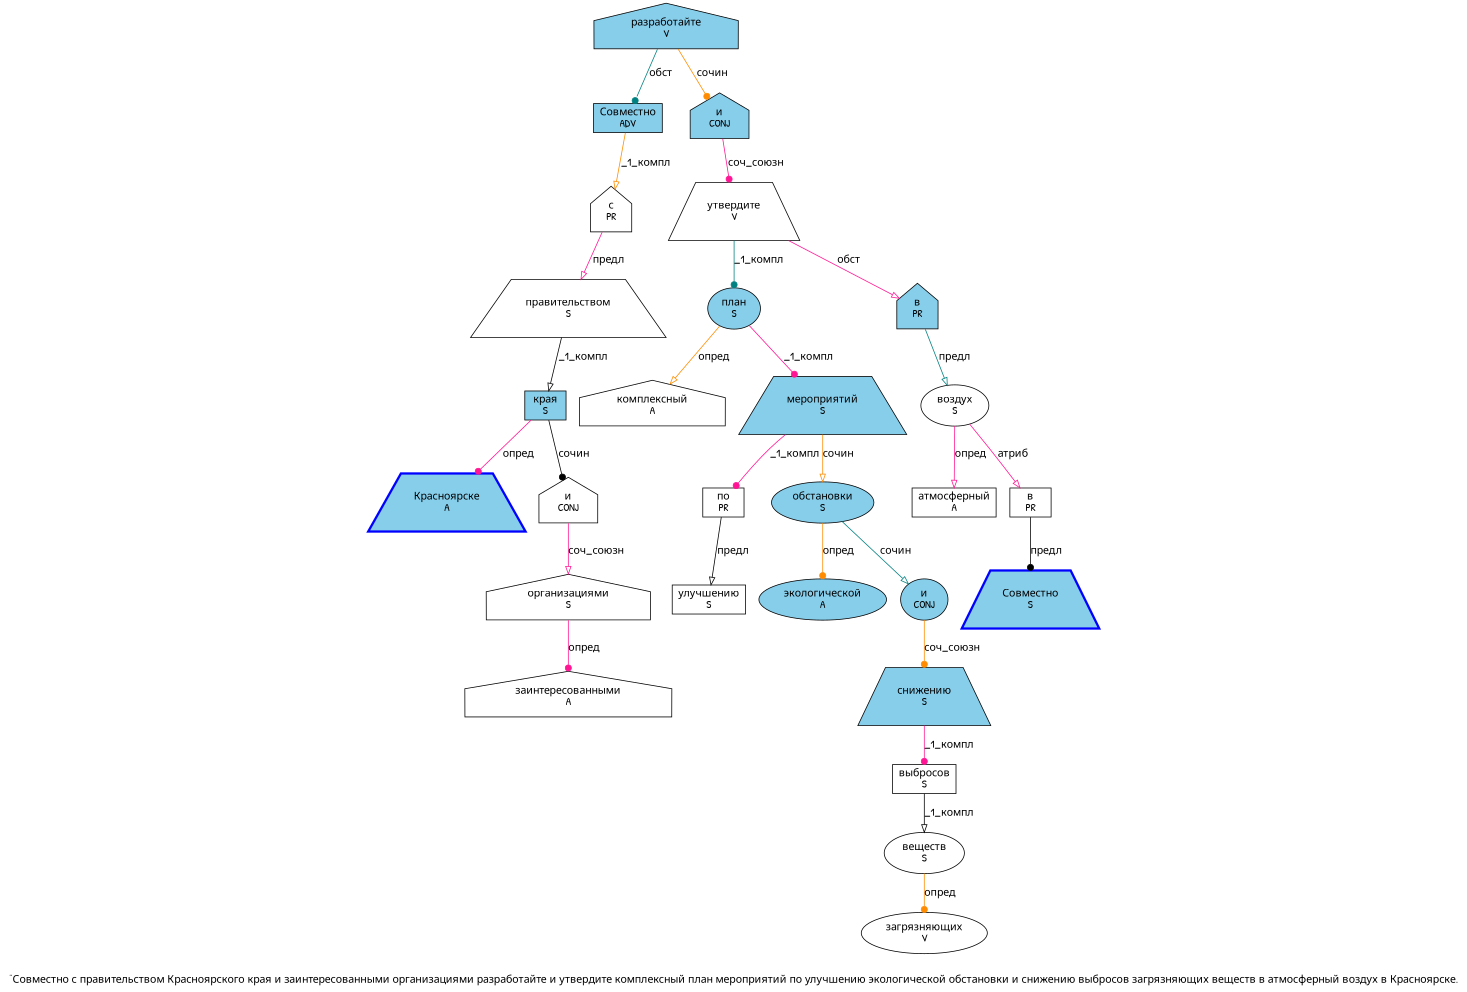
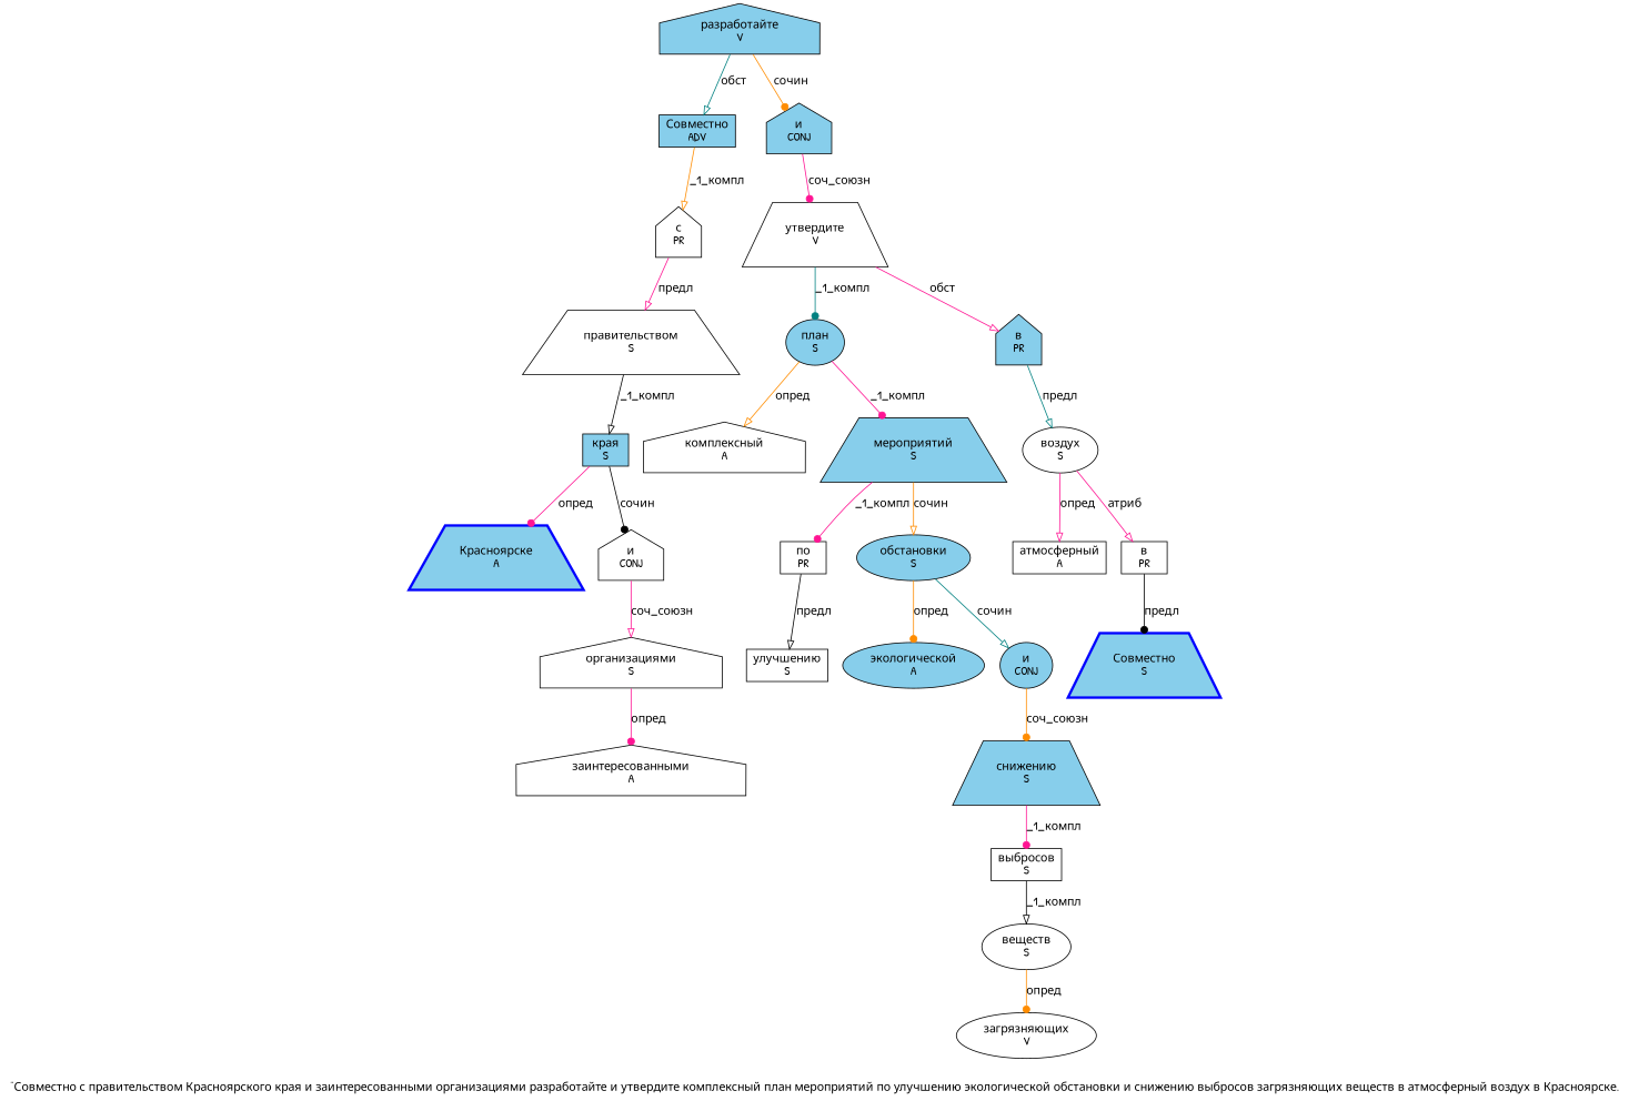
  digraph {
    fontname="Patrick Hand"
    label="\"Совместно с правительством Красноярского края и заинтересованными организациями разработайте и утвердите комплексный план мероприятий по улучшению экологической обстановки и снижению выбросов загрязняющих веществ в атмосферный воздух в Красноярске."
    node [fillcolor=white fontname="Patrick Hand" penwidth=1 shape=house style=filled]
    edge [arrowhead=onormal color=deeppink fontname="Patrick Hand"]
    n1 [fillcolor=skyblue label="Совместно\nADV" shape=box]
    n2 [label="с\nPR"]
    n3 [label="правительством\nS" shape=trapezium]
    n4 [fillcolor=skyblue label="края\nS" shape=box]
    n5 [color=blue fillcolor=skyblue label="Красноярске\nA" penwidth=3 shape=trapezium]
    n6 [label="и\nCONJ"]
    n7 [label="организациями\nS"]
    n8 [label="заинтересованными\nA"]
    n9 [fillcolor=skyblue label="разработайте\nV"]
    n10 [fillcolor=skyblue label="и\nCONJ"]
    n11 [label="утвердите\nV" shape=trapezium]
    n12 [fillcolor=skyblue label="план\nS" shape=ellipse]
    n13 [fillcolor=skyblue label="в\nPR"]
    n14 [label="комплексный\nA"]
    n15 [fillcolor=skyblue label="мероприятий\nS" shape=trapezium]
    n16 [label="воздух\nS" shape=ellipse]
    n17 [label="по\nPR" shape=box]
    n18 [fillcolor=skyblue label="обстановки\nS" shape=ellipse]
    n19 [label="улучшению\nS" shape=box]
    n20 [fillcolor=skyblue label="экологической\nA" shape=ellipse]
    n21 [fillcolor=skyblue label="и\nCONJ" shape=ellipse]
    n22 [fillcolor=skyblue label="снижению\nS" shape=trapezium]
    n23 [label="выбросов\nS" shape=box]
    n24 [label="веществ\nS" shape=ellipse]
    n25 [label="загрязняющих\nV" shape=ellipse]
    n26 [label="атмосферный\nA" shape=box]
    n27 [label="в\nPR" shape=box]
    n28 [color=blue fillcolor=skyblue label="Совместно\nS" penwidth=3 shape=trapezium]
    n1 -> n2 [color=darkorange label="_1_компл"]
    n2 -> n3 [label="предл"]
    n3 -> n4 [color=black label="_1_компл"]
    n4 -> n5 [arrowhead=dot label="опред"]
    n4 -> n6 [arrowhead=dot color=black label="сочин"]
    n6 -> n7 [label="соч_союзн"]
    n7 -> n8 [arrowhead=dot label="опред"]
-   n9 -> n1 [arrowhead=dot color=teal label="обст"]
+   n9 -> n1 [color=teal label="обст"]
    n9 -> n10 [arrowhead=dot color=darkorange label="сочин"]
    n10 -> n11 [arrowhead=dot label="соч_союзн"]
    n11 -> n12 [arrowhead=dot color=teal label="_1_компл"]
    n11 -> n13 [label="обст"]
    n12 -> n14 [color=darkorange label="опред"]
    n12 -> n15 [arrowhead=dot label="_1_компл"]
    n13 -> n16 [color=teal label="предл"]
    n15 -> n17 [arrowhead=dot label="_1_компл"]
    n15 -> n18 [color=darkorange label="сочин"]
    n16 -> n26 [label="опред"]
    n16 -> n27 [label="атриб"]
    n17 -> n19 [color=black label="предл"]
    n18 -> n20 [arrowhead=dot color=darkorange label="опред"]
    n18 -> n21 [color=teal label="сочин"]
    n21 -> n22 [arrowhead=dot color=darkorange label="соч_союзн"]
    n22 -> n23 [arrowhead=dot label="_1_компл"]
    n23 -> n24 [color=black label="_1_компл"]
    n24 -> n25 [arrowhead=dot color=darkorange label="опред"]
    n27 -> n28 [arrowhead=dot color=black label="предл"]
  }
